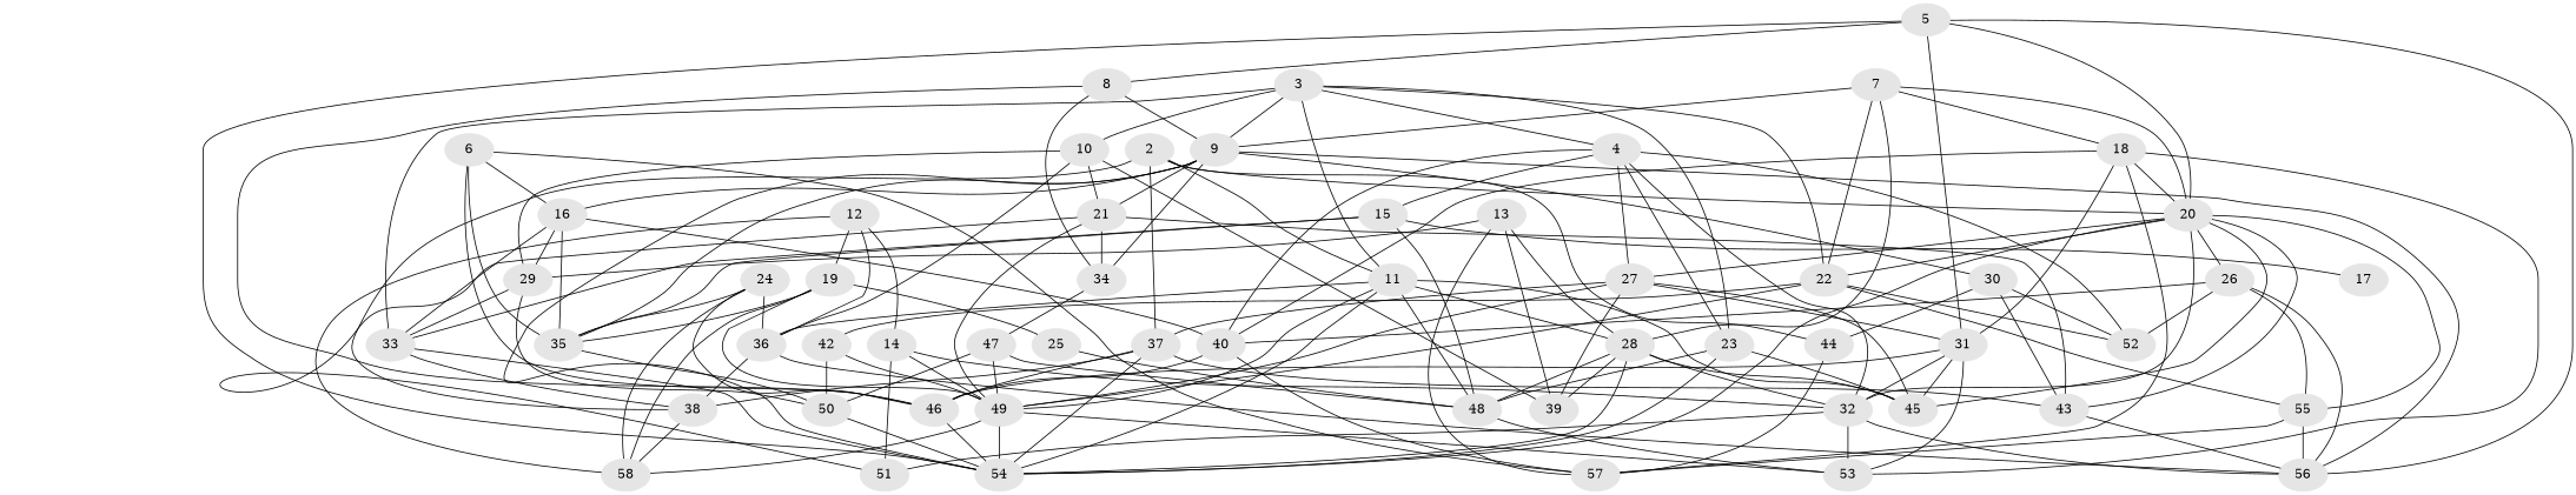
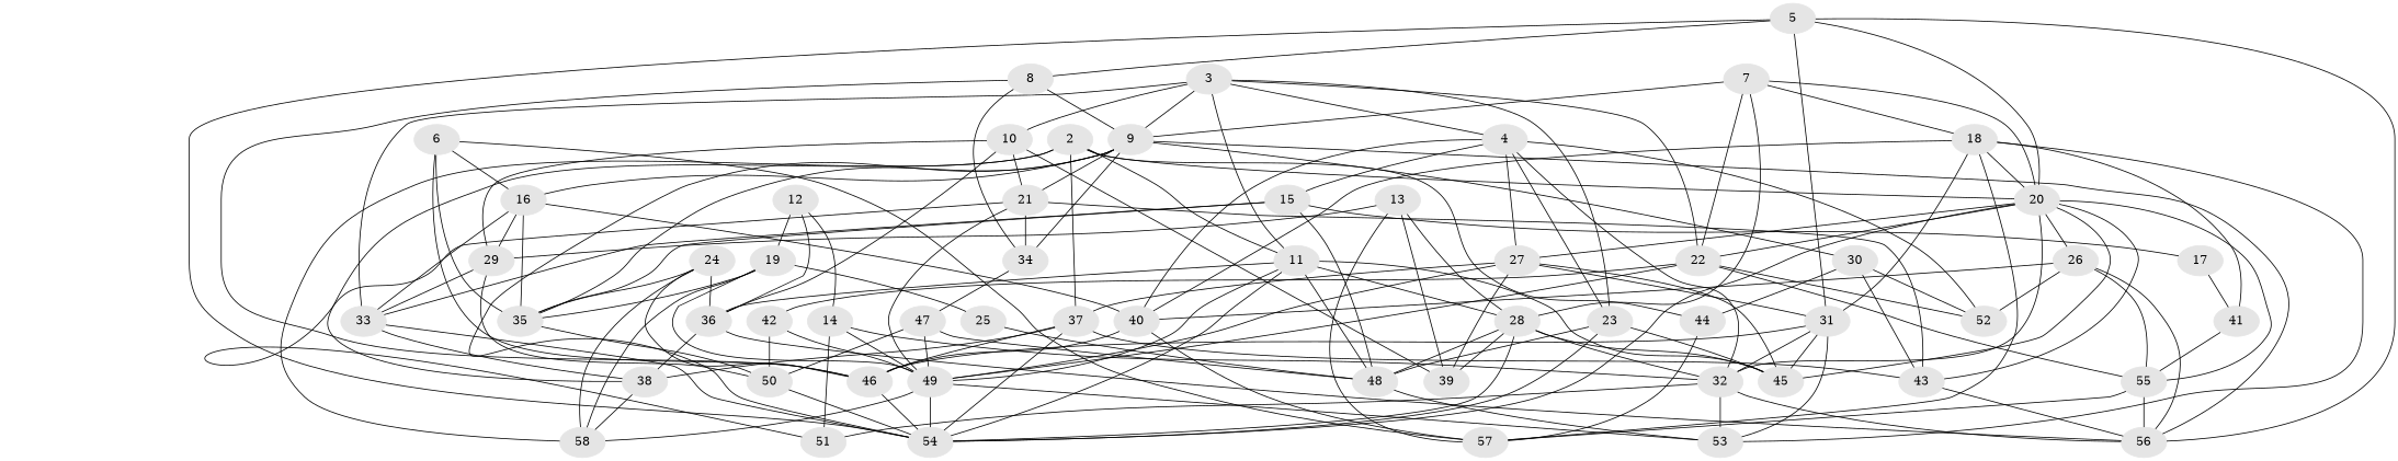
  graph {
    node [color=gray90 style=filled]
    edge [weight=1.0]
    24
    58
    35
    46
    36
    49
    54
    53
    2
    11
    20
    37
    38
    44
    28
    45
    48
    22
    27
    32
    26
    43
    55
    57
    3
    4
    9
    10
    23
    33
    15
    40
    52
    56
    16
    34
    21
    30
    29
    39
    42
    17
    31
    51
    5
    8
    6
    50
    7
    18
+   41
    47
    12
    14
    19
    25
    13
    24 -- 58
    24 -- 35
    24 -- 46
    24 -- 36 [weight=3.0]
    35 -- 50
    46 -- 54
    36 -- 38
    36 -- 56
    49 -- 58
    49 -- 54
    49 -- 53
-   12 -- 58
+   2 -- 58
    2 -- 11
    2 -- 20
    2 -- 37
    2 -- 38
    2 -- 44
    11 -- 36
    11 -- 49
    11 -- 54
    11 -- 28
    11 -- 45
    11 -- 48
    20 -- 54
    20 -- 45
    20 -- 22
    20 -- 27
    20 -- 32
    20 -- 26
    20 -- 43
    20 -- 55
    37 -- 46
    37 -- 54
    37 -- 38
    37 -- 43
    38 -- 58
    44 -- 57
    28 -- 54
    28 -- 45
    28 -- 48
    28 -- 32 [weight=2.0]
    28 -- 39
    48 -- 53
    22 -- 49
    22 -- 55
    22 -- 52
    22 -- 42
    27 -- 49
    27 -- 37
    27 -- 45
    27 -- 39
    27 -- 31
    32 -- 53
    32 -- 56
    32 -- 51
    26 -- 55
    26 -- 40
    26 -- 52
    26 -- 56
    43 -- 56
    55 -- 57
    55 -- 56
    3 -- 11
    3 -- 22
    3 -- 4
    3 -- 9
    3 -- 10
    3 -- 23
    3 -- 33
    4 -- 27
    4 -- 32
    4 -- 23
    4 -- 15
    4 -- 40
    4 -- 52
    9 -- 35
    9 -- 54
    9 -- 56
    9 -- 16
    9 -- 34
    9 -- 21 [weight=2.0]
    9 -- 30
    10 -- 36
    10 -- 21
    10 -- 29
    10 -- 39
    23 -- 54
    23 -- 45
    23 -- 48
    33 -- 54
    33 -- 38
    15 -- 35
    15 -- 48
    15 -- 33
    15 -- 17 [weight=2.0]
    40 -- 46
    40 -- 57
    16 -- 35
    16 -- 33
    16 -- 40
    16 -- 29
    34 -- 47 [weight=2.0]
    21 -- 49
    21 -- 43
    21 -- 34
    21 -- 51
    30 -- 44
    30 -- 43 [weight=2.0]
    30 -- 52
    29 -- 33
    29 -- 50
    42 -- 49
    42 -- 50
+   17 -- 41
    31 -- 46
    31 -- 53
    31 -- 45
    31 -- 32
    5 -- 54
    5 -- 20
    5 -- 56
    5 -- 31
    5 -- 8
    8 -- 46
    8 -- 9
    8 -- 34
    6 -- 35
    6 -- 46
    6 -- 57
    6 -- 16
    50 -- 54
    7 -- 20
    7 -- 28
    7 -- 22
    7 -- 9
    7 -- 18
    18 -- 53
    18 -- 20 [weight=2.0]
    18 -- 57
    18 -- 40
    18 -- 31
+   18 -- 41
+   41 -- 55
    47 -- 49
    47 -- 48
    47 -- 50
    12 -- 36
    12 -- 14
    12 -- 19
    14 -- 49
    14 -- 32
    14 -- 51
    19 -- 58
    19 -- 35
    19 -- 49
    19 -- 25
    25 -- 48
    13 -- 28
    13 -- 57
    13 -- 29
    13 -- 39
  }
